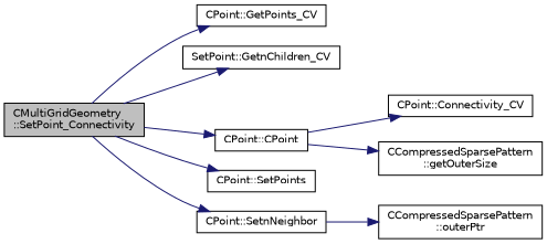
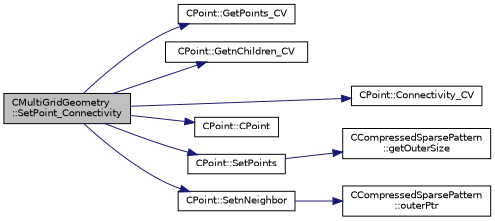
  digraph {
    fontname="DejaVu Sans"
    rankdir=LR
    node [color=black fillcolor=white fontname="DejaVu Sans" fontsize=10 shape=record style=filled]
    edge [color=midnightblue fontname="DejaVu Sans" fontsize=10 labelfontname=Helvetica labelfontsize=10 style=solid]
    n1 [fillcolor=grey75 fontcolor=black height=0.2 label="CMultiGridGeometry\l::SetPoint_Connectivity" width=0.4]
    n2 [height=0.2 label="CPoint::GetPoints_CV" width=0.4]
-   n3 [height=0.2 label="SetPoint::GetnChildren_CV" width=0.4]
+   n3 [height=0.2 label="CPoint::GetnChildren_CV" width=0.4]
    n4 [height=0.2 label="CPoint::Connectivity_CV" width=0.4]
    n5 [height=0.2 label="CPoint::CPoint" width=0.4]
    n6 [height=0.2 label="CPoint::SetnNeighbor" width=0.4]
    n7 [height=0.2 label="CPoint::SetPoints" width=0.4]
    n8 [height=0.2 label="CCompressedSparsePattern\l::outerPtr" width=0.4]
    n9 [height=0.2 label="CCompressedSparsePattern\l::getOuterSize" width=0.4]
    n1 -> n2
    n1 -> n3
-   n5 -> n4
+   n1 -> n4
    n1 -> n5
    n1 -> n6
    n1 -> n7
    n6 -> n8
-   n5 -> n9
+   n7 -> n9
  }
